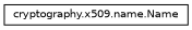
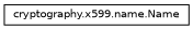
  digraph {
    rankdir=TB
-   n1 [color=black fillcolor=white fontname=Helvetica fontsize=10 height=0.2 label="cryptography.x509.name.Name" shape=record style=filled width=0.4]
+   n1 [color=black fillcolor=white fontname=Helvetica fontsize=10 height=0.2 label="cryptography.x599.name.Name" shape=record style=filled width=0.4]
  }
